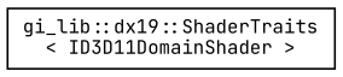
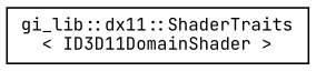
  digraph {
    rankdir=LR
    fontname="JetBrains Mono"
-   n1 [color=black fillcolor=white fontname="JetBrains Mono" fontsize=10 height=0.2 label="gi_lib::dx19::ShaderTraits\l\< ID3D11DomainShader \>" shape=record style=filled width=0.4]
+   n1 [color=black fillcolor=white fontname="JetBrains Mono" fontsize=10 height=0.2 label="gi_lib::dx11::ShaderTraits\l\< ID3D11DomainShader \>" shape=record style=filled width=0.4]
  }
